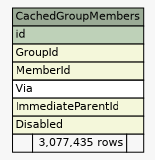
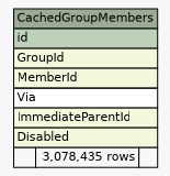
  digraph {
    bgcolor="#f7f7f7"
    fontname=Helvetica
    fontsize=11
    nodesep=0.18
    rankdir=TB
    ranksep=0.46
-   n1 [fontname=Helvetica fontsize=11 label=<     <TABLE BORDER="0" CELLBORDER="1" CELLSPACING="0" BGCOLOR="#ffffff">       <TR><TD COLSPAN="3" BGCOLOR="#9bab96" ALIGN="CENTER">CachedGroupMembers</TD></TR>       <TR><TD PORT="id" COLSPAN="3" BGCOLOR="#bed1b8" ALIGN="LEFT">id</TD></TR>       <TR><TD PORT="GroupId" COLSPAN="3" BGCOLOR="#f4f7da" ALIGN="LEFT">GroupId</TD></TR>       <TR><TD PORT="MemberId" COLSPAN="3" BGCOLOR="#f4f7da" ALIGN="LEFT">MemberId</TD></TR>       <TR><TD PORT="Via" COLSPAN="3" ALIGN="LEFT">Via</TD></TR>       <TR><TD PORT="ImmediateParentId" COLSPAN="3" BGCOLOR="#f4f7da" ALIGN="LEFT">ImmediateParentId</TD></TR>       <TR><TD PORT="Disabled" COLSPAN="3" BGCOLOR="#f4f7da" ALIGN="LEFT">Disabled</TD></TR>       <TR><TD ALIGN="LEFT" BGCOLOR="#f7f7f7">  </TD><TD ALIGN="RIGHT" BGCOLOR="#f7f7f7">3,077,435 rows</TD><TD ALIGN="RIGHT" BGCOLOR="#f7f7f7">  </TD></TR>     </TABLE>> shape=plaintext]
+   n1 [fontname=Helvetica fontsize=11 label=<     <TABLE BORDER="0" CELLBORDER="1" CELLSPACING="0" BGCOLOR="#ffffff">       <TR><TD COLSPAN="3" BGCOLOR="#9bab96" ALIGN="CENTER">CachedGroupMembers</TD></TR>       <TR><TD PORT="id" COLSPAN="3" BGCOLOR="#bed1b8" ALIGN="LEFT">id</TD></TR>       <TR><TD PORT="GroupId" COLSPAN="3" BGCOLOR="#f4f7da" ALIGN="LEFT">GroupId</TD></TR>       <TR><TD PORT="MemberId" COLSPAN="3" BGCOLOR="#f4f7da" ALIGN="LEFT">MemberId</TD></TR>       <TR><TD PORT="Via" COLSPAN="3" ALIGN="LEFT">Via</TD></TR>       <TR><TD PORT="ImmediateParentId" COLSPAN="3" BGCOLOR="#f4f7da" ALIGN="LEFT">ImmediateParentId</TD></TR>       <TR><TD PORT="Disabled" COLSPAN="3" BGCOLOR="#f4f7da" ALIGN="LEFT">Disabled</TD></TR>       <TR><TD ALIGN="LEFT" BGCOLOR="#f7f7f7">  </TD><TD ALIGN="RIGHT" BGCOLOR="#f7f7f7">3,078,435 rows</TD><TD ALIGN="RIGHT" BGCOLOR="#f7f7f7">  </TD></TR>     </TABLE>> shape=plaintext]
  }
